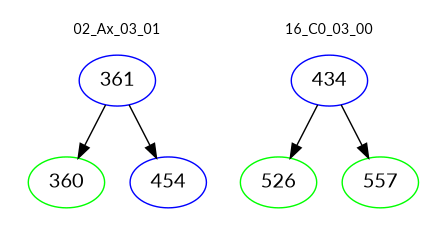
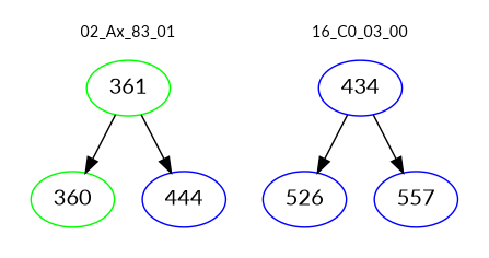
  digraph {
    fontname=Lato
    node [color=blue fontname=Lato]
    edge [color=black fontname=Lato]
-   n1 [label=361]
+   n1 [color=green label=361]
    n2 [color=green label=360]
-   n3 [label=454]
+   n3 [label=444]
    n4 [label=434]
-   n5 [color=green label=526]
-   n6 [color=green label=557]
+   n5 [label=526]
+   n6 [label=557]
    subgraph cluster_1 {
      color=white
      fontsize=10
-     label="02_Ax_03_01"
+     label="02_Ax_83_01"
      n1
      n2
      n3
    }
    subgraph cluster_2 {
      color=white
      fontsize=10
      label="16_C0_03_00"
      n4
      n5
      n6
    }
    n1 -> n2
    n1 -> n3
    n4 -> n5
    n4 -> n6
  }
